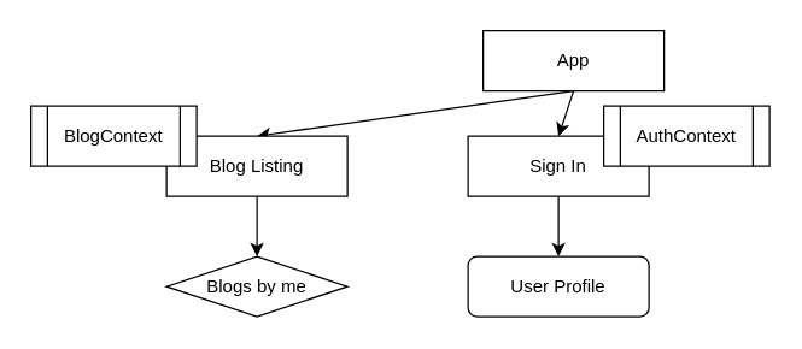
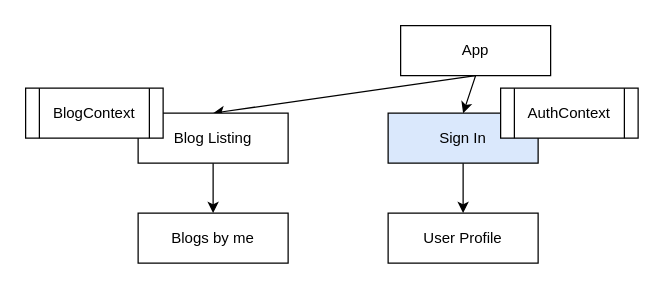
  <mxCell id="0" />
  <mxCell id="1" parent="0" />
  <mxCell id="2" style="edgeStyle=none;html=1;exitX=0.5;exitY=1;exitDx=0;exitDy=0;entryX=0.5;entryY=0;entryDx=0;entryDy=0;" edge="1" parent="1" source="4" target="6"><mxGeometry relative="1" as="geometry" /></mxCell>
  <mxCell id="3" style="edgeStyle=none;html=1;exitX=0.5;exitY=1;exitDx=0;exitDy=0;entryX=0.5;entryY=0;entryDx=0;entryDy=0;" edge="1" parent="1" source="4" target="8"><mxGeometry relative="1" as="geometry" /></mxCell>
  <mxCell id="4" value="App" style="rounded=0;whiteSpace=wrap;html=1;" vertex="1" parent="1"><mxGeometry x="320" y="20" width="120" height="40" as="geometry" /></mxCell>
  <mxCell id="5" style="edgeStyle=none;html=1;exitX=0.5;exitY=1;exitDx=0;exitDy=0;" edge="1" parent="1" source="6" target="9"><mxGeometry relative="1" as="geometry" /></mxCell>
  <mxCell id="6" value="Blog Listing" style="rounded=0;whiteSpace=wrap;html=1;" vertex="1" parent="1"><mxGeometry x="110" y="90" width="120" height="40" as="geometry" /></mxCell>
  <mxCell id="7" style="edgeStyle=none;html=1;exitX=0.5;exitY=1;exitDx=0;exitDy=0;entryX=0.5;entryY=0;entryDx=0;entryDy=0;" edge="1" parent="1" source="8" target="12"><mxGeometry relative="1" as="geometry" /></mxCell>
- <mxCell id="8" value="Sign In" style="rounded=0;whiteSpace=wrap;html=1;" vertex="1" parent="1"><mxGeometry x="310" y="90" width="120" height="40" as="geometry" /></mxCell>
- <mxCell id="9" value="Blogs by me" style="rhombus;whiteSpace=wrap;html=1;" vertex="1" parent="1"><mxGeometry x="110" y="170" width="120" height="40" as="geometry" /></mxCell>
+ <mxCell id="8" value="Sign In" style="rounded=0;whiteSpace=wrap;html=1;fillColor=#dae8fc;" vertex="1" parent="1"><mxGeometry x="310" y="90" width="120" height="40" as="geometry" /></mxCell>
+ <mxCell id="9" value="Blogs by me" style="rounded=0;whiteSpace=wrap;html=1;" vertex="1" parent="1"><mxGeometry x="110" y="170" width="120" height="40" as="geometry" /></mxCell>
  <mxCell id="10" value="BlogContext" style="shape=process;whiteSpace=wrap;html=1;backgroundOutline=1;" vertex="1" parent="1"><mxGeometry x="20" y="70" width="110" height="40" as="geometry" /></mxCell>
  <mxCell id="11" value="AuthContext" style="shape=process;whiteSpace=wrap;html=1;backgroundOutline=1;" vertex="1" parent="1"><mxGeometry x="400" y="70" width="110" height="40" as="geometry" /></mxCell>
- <mxCell id="12" value="User Profile" style="whiteSpace=wrap;html=1;rounded=1;" vertex="1" parent="1"><mxGeometry x="310" y="170" width="120" height="40" as="geometry" /></mxCell>
+ <mxCell id="12" value="User Profile" style="rounded=0;whiteSpace=wrap;html=1;" vertex="1" parent="1"><mxGeometry x="310" y="170" width="120" height="40" as="geometry" /></mxCell>
